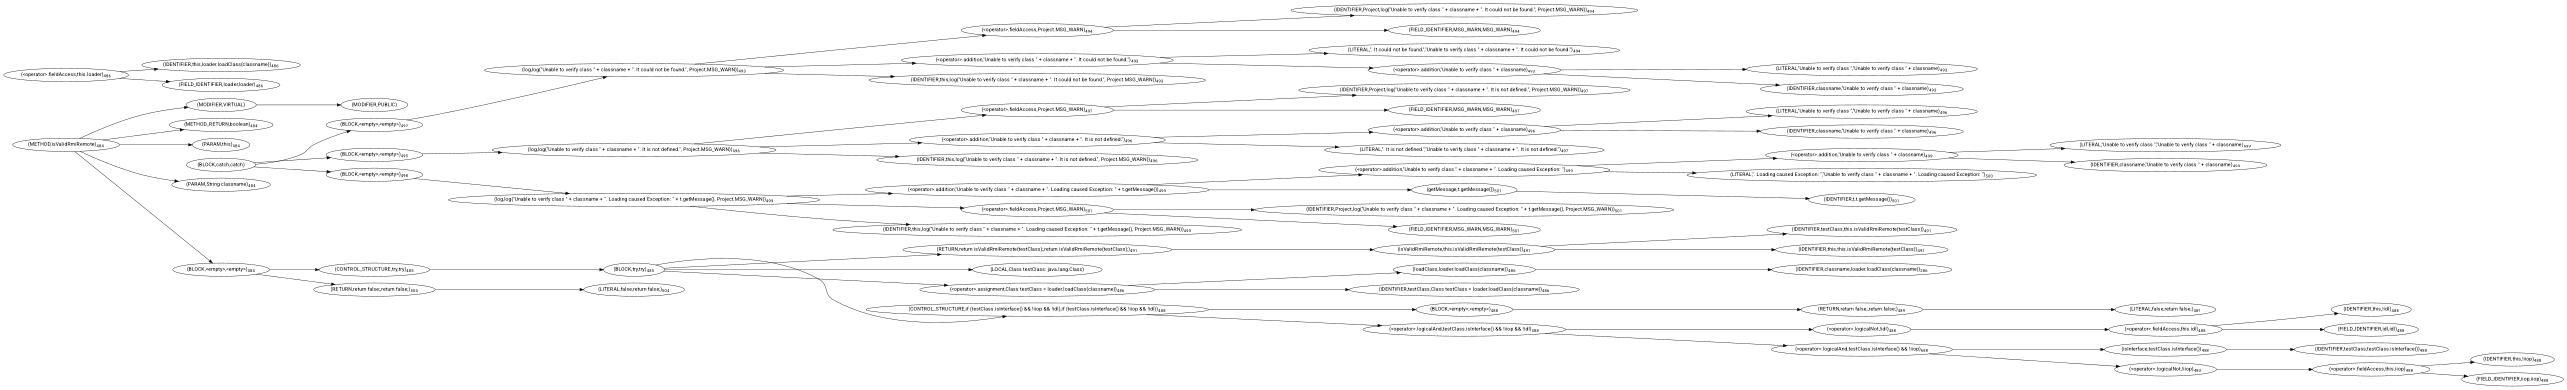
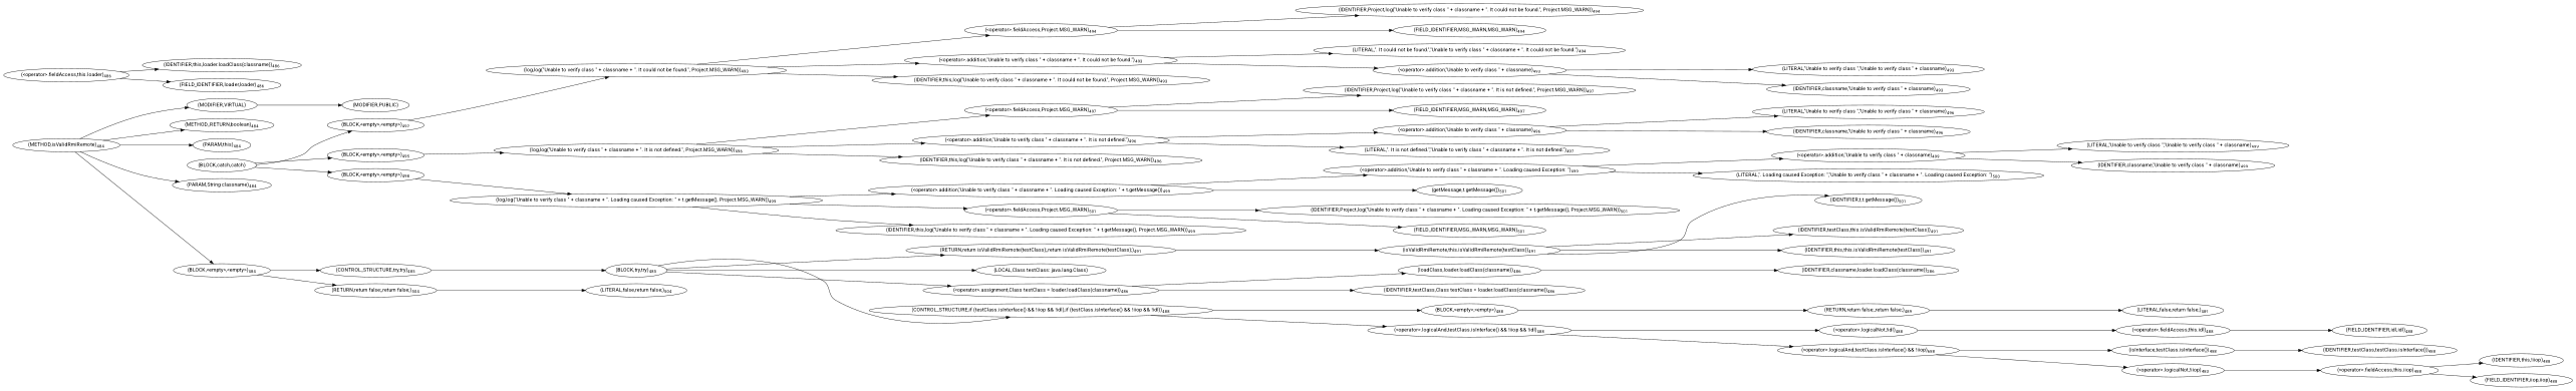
  digraph {
    fontname=Roboto
    rankdir=LR
    node [fontname=Roboto]
    edge [fontname=Roboto]
    n1 [label=<(METHOD,isValidRmiRemote)<SUB>484</SUB>>]
    n2 [label=<(PARAM,this)<SUB>484</SUB>>]
    n3 [label=<(PARAM,String classname)<SUB>484</SUB>>]
    n4 [label=<(BLOCK,&lt;empty&gt;,&lt;empty&gt;)<SUB>484</SUB>>]
    n5 [label=<(MODIFIER,VIRTUAL)>]
    n6 [label=<(METHOD_RETURN,boolean)<SUB>484</SUB>>]
    n7 [label=<(CONTROL_STRUCTURE,try,try)<SUB>485</SUB>>]
    n8 [label=<(RETURN,return false;,return false;)<SUB>504</SUB>>]
    n9 [label=<(MODIFIER,PUBLIC)>]
    n10 [label=<(BLOCK,try,try)<SUB>485</SUB>>]
    n11 [label=<(LITERAL,false,return false;)<SUB>504</SUB>>]
    n12 [label=<(LOCAL,Class testClass: java.lang.Class)>]
    n13 [label=<(&lt;operator&gt;.assignment,Class testClass = loader.loadClass(classname))<SUB>486</SUB>>]
    n14 [label=<(CONTROL_STRUCTURE,if (testClass.isInterface() &amp;&amp; !iiop &amp;&amp; !idl),if (testClass.isInterface() &amp;&amp; !iiop &amp;&amp; !idl))<SUB>488</SUB>>]
    n15 [label=<(RETURN,return isValidRmiRemote(testClass);,return isValidRmiRemote(testClass);)<SUB>491</SUB>>]
    n16 [label=<(BLOCK,catch,catch)>]
    n17 [label=<(BLOCK,&lt;empty&gt;,&lt;empty&gt;)<SUB>492</SUB>>]
    n18 [label=<(BLOCK,&lt;empty&gt;,&lt;empty&gt;)<SUB>495</SUB>>]
    n19 [label=<(BLOCK,&lt;empty&gt;,&lt;empty&gt;)<SUB>498</SUB>>]
    n20 [label=<(IDENTIFIER,testClass,Class testClass = loader.loadClass(classname))<SUB>486</SUB>>]
    n21 [label=<(loadClass,loader.loadClass(classname))<SUB>486</SUB>>]
    n22 [label=<(&lt;operator&gt;.logicalAnd,testClass.isInterface() &amp;&amp; !iiop &amp;&amp; !idl)<SUB>488</SUB>>]
    n23 [label=<(BLOCK,&lt;empty&gt;,&lt;empty&gt;)<SUB>488</SUB>>]
    n24 [label=<(isValidRmiRemote,this.isValidRmiRemote(testClass))<SUB>491</SUB>>]
    n25 [label=<(IDENTIFIER,classname,loader.loadClass(classname))<SUB>286</SUB>>]
    n26 [label=<(&lt;operator&gt;.fieldAccess,this.loader)<SUB>486</SUB>>]
    n27 [label=<(IDENTIFIER,this,loader.loadClass(classname))<SUB>486</SUB>>]
    n28 [label=<(FIELD_IDENTIFIER,loader,loader)<SUB>486</SUB>>]
    n29 [label=<(&lt;operator&gt;.logicalAnd,testClass.isInterface() &amp;&amp; !iiop)<SUB>688</SUB>>]
    n30 [label=<(&lt;operator&gt;.logicalNot,!idl)<SUB>488</SUB>>]
    n31 [label=<(RETURN,return false;,return false;)<SUB>489</SUB>>]
    n32 [label=<(isInterface,testClass.isInterface())<SUB>488</SUB>>]
    n33 [label=<(&lt;operator&gt;.logicalNot,!iiop)<SUB>483</SUB>>]
    n34 [label=<(&lt;operator&gt;.fieldAccess,this.idl)<SUB>488</SUB>>]
    n35 [label=<(IDENTIFIER,testClass,testClass.isInterface())<SUB>488</SUB>>]
    n36 [label=<(&lt;operator&gt;.fieldAccess,this.iiop)<SUB>488</SUB>>]
    n37 [label=<(IDENTIFIER,this,!iiop)<SUB>488</SUB>>]
    n38 [label=<(FIELD_IDENTIFIER,iiop,iiop)<SUB>488</SUB>>]
-   n39 [label=<(IDENTIFIER,this,!idl)<SUB>488</SUB>>]
    n40 [label=<(FIELD_IDENTIFIER,idl,idl)<SUB>488</SUB>>]
    n41 [label=<(LITERAL,false,return false;)<SUB>489</SUB>>]
    n42 [label=<(IDENTIFIER,this,this.isValidRmiRemote(testClass))<SUB>491</SUB>>]
    n43 [label=<(IDENTIFIER,testClass,this.isValidRmiRemote(testClass))<SUB>491</SUB>>]
    n44 [label=<(log,log(&quot;Unable to verify class &quot; + classname + &quot;. It could not be found.&quot;, Project.MSG_WARN))<SUB>493</SUB>>]
    n45 [label=<(log,log(&quot;Unable to verify class &quot; + classname + &quot;. It is not defined.&quot;, Project.MSG_WARN))<SUB>496</SUB>>]
    n46 [label=<(log,log(&quot;Unable to verify class &quot; + classname + &quot;. Loading caused Exception: &quot; + t.getMessage(), Project.MSG_WARN))<SUB>499</SUB>>]
    n47 [label=<(IDENTIFIER,this,log(&quot;Unable to verify class &quot; + classname + &quot;. It could not be found.&quot;, Project.MSG_WARN))<SUB>493</SUB>>]
    n48 [label=<(&lt;operator&gt;.addition,&quot;Unable to verify class &quot; + classname + &quot;. It could not be found.&quot;)<SUB>493</SUB>>]
    n49 [label=<(&lt;operator&gt;.fieldAccess,Project.MSG_WARN)<SUB>494</SUB>>]
    n50 [label=<(&lt;operator&gt;.addition,&quot;Unable to verify class &quot; + classname)<SUB>493</SUB>>]
    n51 [label=<(LITERAL,&quot;. It could not be found.&quot;,&quot;Unable to verify class &quot; + classname + &quot;. It could not be found.&quot;)<SUB>494</SUB>>]
    n52 [label=<(IDENTIFIER,Project,log(&quot;Unable to verify class &quot; + classname + &quot;. It could not be found.&quot;, Project.MSG_WARN))<SUB>494</SUB>>]
    n53 [label=<(FIELD_IDENTIFIER,MSG_WARN,MSG_WARN)<SUB>494</SUB>>]
    n54 [label=<(LITERAL,&quot;Unable to verify class &quot;,&quot;Unable to verify class &quot; + classname)<SUB>493</SUB>>]
    n55 [label=<(IDENTIFIER,classname,&quot;Unable to verify class &quot; + classname)<SUB>493</SUB>>]
    n56 [label=<(IDENTIFIER,this,log(&quot;Unable to verify class &quot; + classname + &quot;. It is not defined.&quot;, Project.MSG_WARN))<SUB>496</SUB>>]
    n57 [label=<(&lt;operator&gt;.addition,&quot;Unable to verify class &quot; + classname + &quot;. It is not defined.&quot;)<SUB>496</SUB>>]
    n58 [label=<(&lt;operator&gt;.fieldAccess,Project.MSG_WARN)<SUB>497</SUB>>]
    n59 [label=<(&lt;operator&gt;.addition,&quot;Unable to verify class &quot; + classname)<SUB>496</SUB>>]
    n60 [label=<(LITERAL,&quot;. It is not defined.&quot;,&quot;Unable to verify class &quot; + classname + &quot;. It is not defined.&quot;)<SUB>497</SUB>>]
    n61 [label=<(IDENTIFIER,Project,log(&quot;Unable to verify class &quot; + classname + &quot;. It is not defined.&quot;, Project.MSG_WARN))<SUB>497</SUB>>]
    n62 [label=<(FIELD_IDENTIFIER,MSG_WARN,MSG_WARN)<SUB>497</SUB>>]
    n63 [label=<(LITERAL,&quot;Unable to verify class &quot;,&quot;Unable to verify class &quot; + classname)<SUB>496</SUB>>]
    n64 [label=<(IDENTIFIER,classname,&quot;Unable to verify class &quot; + classname)<SUB>496</SUB>>]
    n65 [label=<(IDENTIFIER,this,log(&quot;Unable to verify class &quot; + classname + &quot;. Loading caused Exception: &quot; + t.getMessage(), Project.MSG_WARN))<SUB>499</SUB>>]
    n66 [label=<(&lt;operator&gt;.addition,&quot;Unable to verify class &quot; + classname + &quot;. Loading caused Exception: &quot; + t.getMessage())<SUB>499</SUB>>]
    n67 [label=<(&lt;operator&gt;.fieldAccess,Project.MSG_WARN)<SUB>501</SUB>>]
    n68 [label=<(&lt;operator&gt;.addition,&quot;Unable to verify class &quot; + classname + &quot;. Loading caused Exception: &quot;)<SUB>499</SUB>>]
    n69 [label=<(getMessage,t.getMessage())<SUB>501</SUB>>]
    n70 [label=<(IDENTIFIER,Project,log(&quot;Unable to verify class &quot; + classname + &quot;. Loading caused Exception: &quot; + t.getMessage(), Project.MSG_WARN))<SUB>501</SUB>>]
    n71 [label=<(FIELD_IDENTIFIER,MSG_WARN,MSG_WARN)<SUB>501</SUB>>]
    n72 [label=<(&lt;operator&gt;.addition,&quot;Unable to verify class &quot; + classname)<SUB>499</SUB>>]
    n73 [label=<(LITERAL,&quot;. Loading caused Exception: &quot;,&quot;Unable to verify class &quot; + classname + &quot;. Loading caused Exception: &quot;)<SUB>500</SUB>>]
    n74 [label=<(IDENTIFIER,t,t.getMessage())<SUB>501</SUB>>]
    n75 [label=<(LITERAL,&quot;Unable to verify class &quot;,&quot;Unable to verify class &quot; + classname)<SUB>499</SUB>>]
    n76 [label=<(IDENTIFIER,classname,&quot;Unable to verify class &quot; + classname)<SUB>499</SUB>>]
    n1 -> n2
    n1 -> n3
    n1 -> n4
    n1 -> n5
    n1 -> n6
    n4 -> n7
    n4 -> n8
    n5 -> n9
    n7 -> n10
    n8 -> n11
    n10 -> n12
    n10 -> n13
    n10 -> n14
    n10 -> n15
    n13 -> n20
    n13 -> n21
    n14 -> n22
    n14 -> n23
    n15 -> n24
    n16 -> n17
    n16 -> n18
    n16 -> n19
    n17 -> n44
    n18 -> n45
    n19 -> n46
    n21 -> n25
    n22 -> n29
    n22 -> n30
    n23 -> n31
    n24 -> n42
    n24 -> n43
    n26 -> n27
    n26 -> n28
    n29 -> n32
    n29 -> n33
    n30 -> n34
    n31 -> n41
    n32 -> n35
    n33 -> n36
-   n34 -> n39
    n34 -> n40
    n36 -> n37
    n36 -> n38
    n44 -> n47
    n44 -> n48
    n44 -> n49
    n45 -> n56
    n45 -> n57
    n45 -> n58
    n46 -> n65
    n46 -> n66
    n46 -> n67
    n48 -> n50
    n48 -> n51
    n49 -> n52
    n49 -> n53
    n50 -> n54
    n50 -> n55
    n57 -> n59
    n57 -> n60
    n58 -> n61
    n58 -> n62
    n59 -> n63
    n59 -> n64
    n66 -> n68
    n66 -> n69
    n67 -> n70
    n67 -> n71
    n68 -> n72
    n68 -> n73
-   n69 -> n74
+   n24 -> n74
    n72 -> n75
    n72 -> n76
  }
